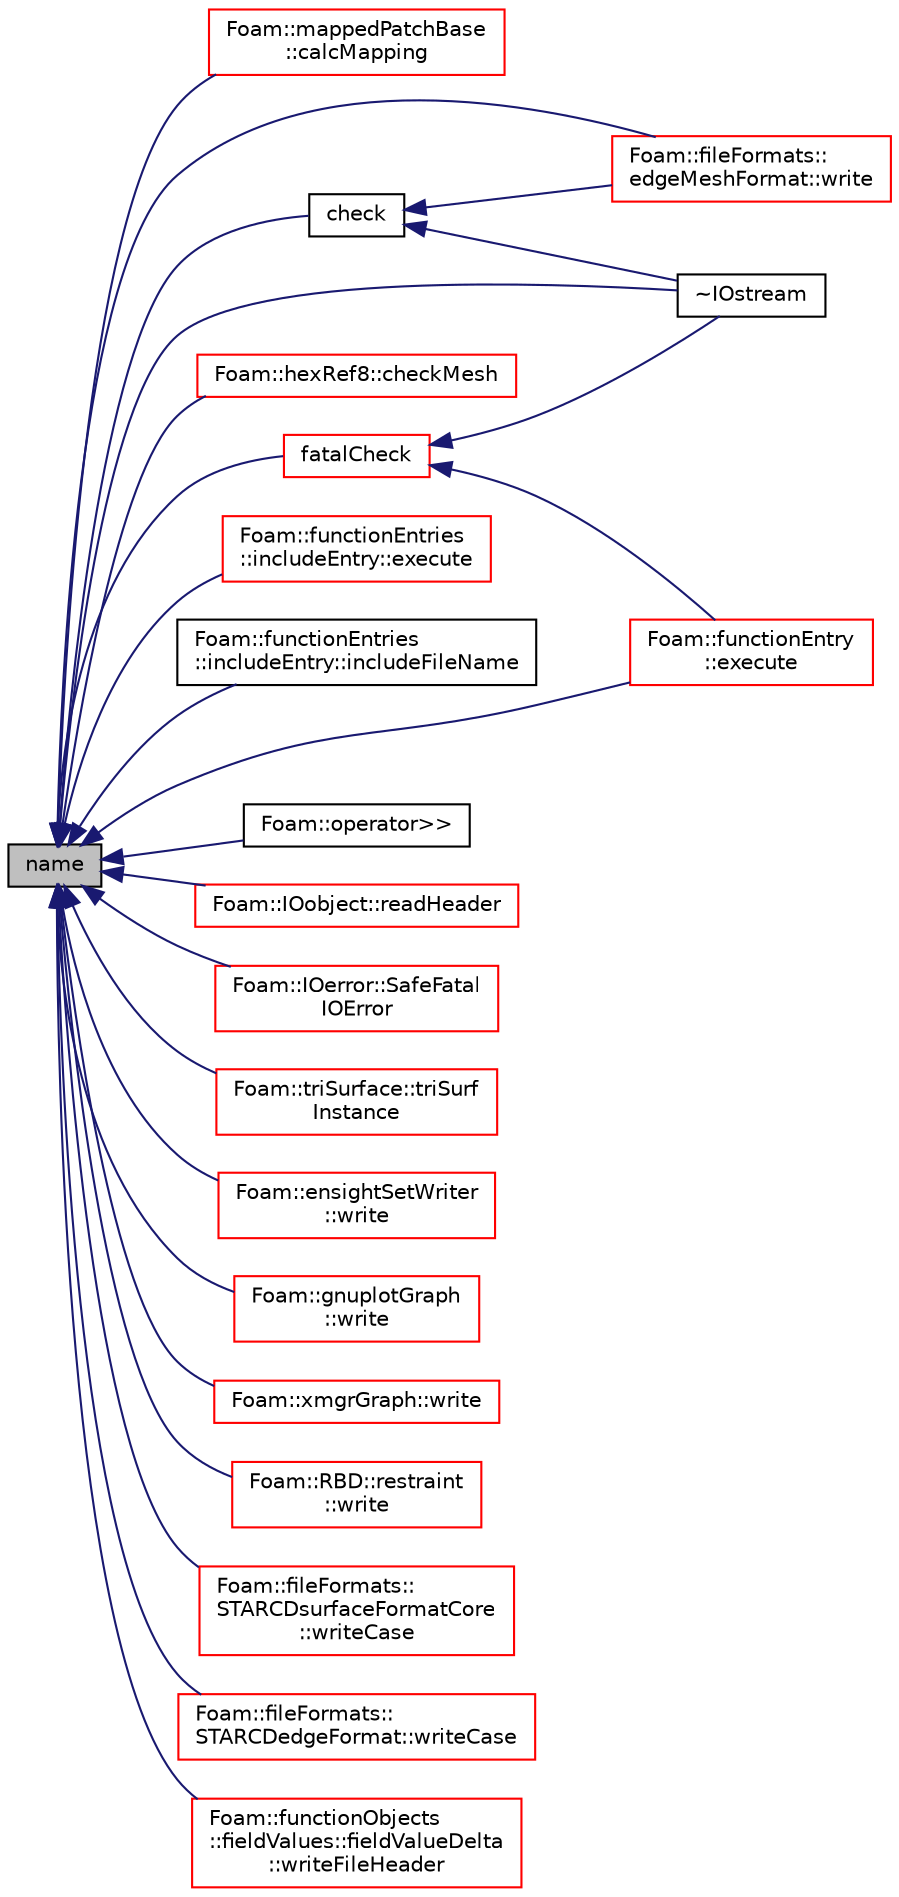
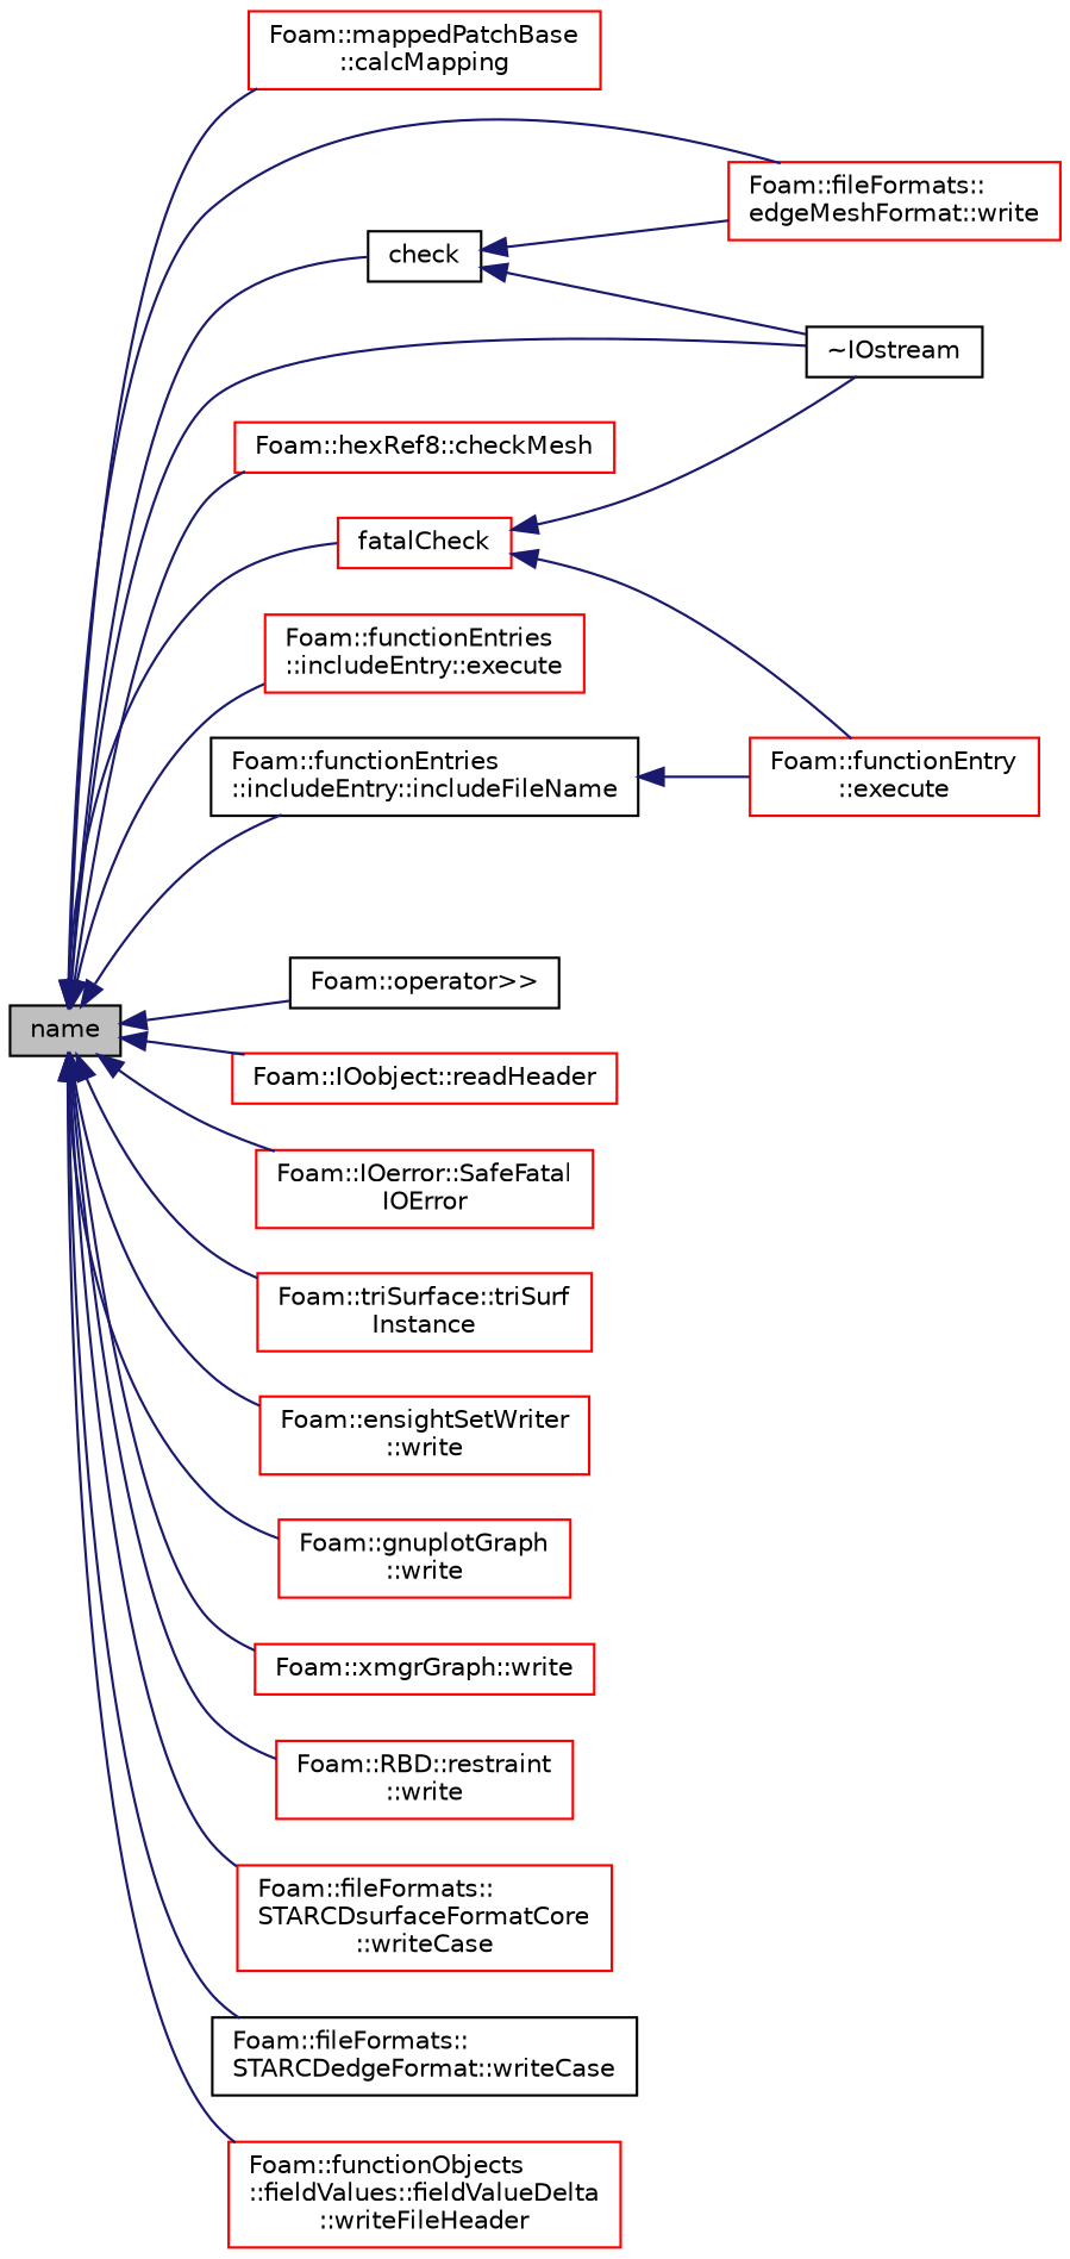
  digraph {
    rankdir=LR
    node [color=red fontname=Helvetica fontsize=10 shape=record]
    edge [color=midnightblue dir=back fontname=Helvetica fontsize=10 labelfontname=Helvetica labelfontsize=10 style=solid]
    n1 [color=black fillcolor=grey75 fontcolor=black height=0.2 label=name style=filled width=0.4]
    n2 [height=0.2 label="Foam::mappedPatchBase\l::calcMapping" width=0.4]
    n3 [color=black height=0.2 label=check width=0.4]
    n4 [height=0.2 label="Foam::fileFormats::\ledgeMeshFormat::write" width=0.4]
    n5 [color=black height=0.2 label="~IOstream" width=0.4]
    n6 [height=0.2 label="Foam::hexRef8::checkMesh" width=0.4]
    n7 [height=0.2 label="Foam::functionEntry\l::execute" width=0.4]
    n8 [height=0.2 label="Foam::functionEntries\l::includeEntry::execute" width=0.4]
    n9 [height=0.2 label=fatalCheck width=0.4]
    n10 [color=black height=0.2 label="Foam::functionEntries\l::includeEntry::includeFileName" width=0.4]
    n11 [color=black height=0.2 label="Foam::operator\>\>" width=0.4]
    n12 [height=0.2 label="Foam::IOobject::readHeader" width=0.4]
    n13 [height=0.2 label="Foam::IOerror::SafeFatal\lIOError" width=0.4]
    n14 [height=0.2 label="Foam::triSurface::triSurf\lInstance" width=0.4]
    n15 [height=0.2 label="Foam::ensightSetWriter\l::write" width=0.4]
    n16 [height=0.2 label="Foam::gnuplotGraph\l::write" width=0.4]
    n17 [height=0.2 label="Foam::xmgrGraph::write" width=0.4]
    n18 [height=0.2 label="Foam::RBD::restraint\l::write" width=0.4]
    n19 [height=0.2 label="Foam::fileFormats::\lSTARCDsurfaceFormatCore\l::writeCase" width=0.4]
-   n20 [height=0.2 label="Foam::fileFormats::\lSTARCDedgeFormat::writeCase" width=0.4]
+   n20 [color=black height=0.2 label="Foam::fileFormats::\lSTARCDedgeFormat::writeCase" width=0.4]
    n21 [height=0.2 label="Foam::functionObjects\l::fieldValues::fieldValueDelta\l::writeFileHeader" width=0.4]
    n1 -> n2
    n1 -> n3
    n1 -> n4
    n1 -> n5
    n1 -> n6
-   n1 -> n7
+   n10 -> n7
    n1 -> n8
    n1 -> n9
    n1 -> n10
    n1 -> n11
    n1 -> n12
    n1 -> n13
    n1 -> n14
    n1 -> n15
    n1 -> n16
    n1 -> n17
    n1 -> n18
    n1 -> n19
    n1 -> n20
    n1 -> n21
    n3 -> n4
    n3 -> n5
    n9 -> n5
    n9 -> n7
  }
